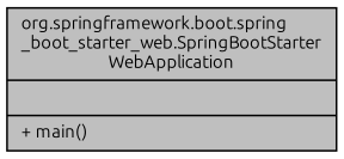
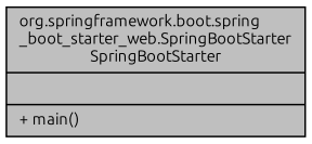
  digraph {
    fontname=Ubuntu
-   n1 [color=black fillcolor=grey75 fontcolor=black fontname=Ubuntu fontsize=10 height=0.2 label="{org.springframework.boot.spring\l_boot_starter_web.SpringBootStarter\lWebApplication\n||+ main()\l}" shape=record style=filled width=0.4]
+   n1 [color=black fillcolor=grey75 fontcolor=black fontname=Ubuntu fontsize=10 height=0.2 label="{org.springframework.boot.spring\l_boot_starter_web.SpringBootStarter\lSpringBootStarter\n||+ main()\l}" shape=record style=filled width=0.4]
  }
